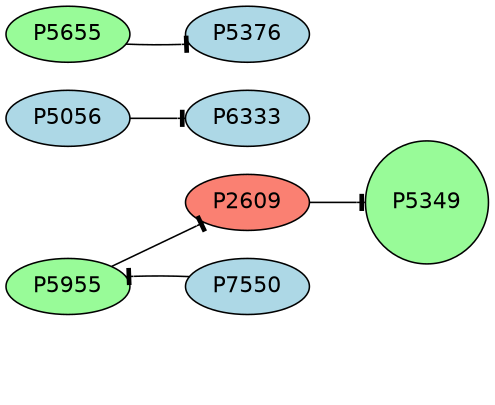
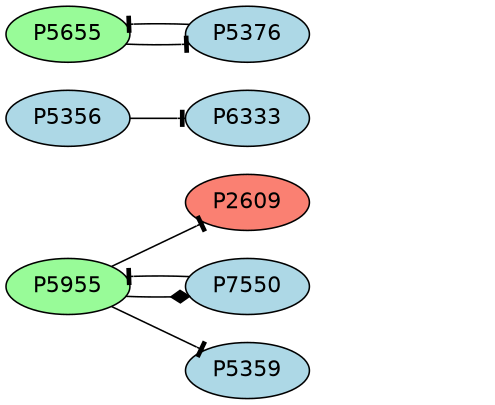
  digraph {
    fontname="DejaVu Sans"
    rankdir=LR
    node [fillcolor=lightblue fontname="DejaVu Sans" style=filled]
    edge [arrowhead=tee fontname="DejaVu Sans"]
-   P5349 [fillcolor=palegreen shape=circle]
    P2609 [fillcolor=salmon]
    P5955 [fillcolor=palegreen]
    P7550
-   P5356 [label=P5056]
+   P5359
+   P5356
    P6333
    P5655 [fillcolor=palegreen]
    P5376
-   P2609 -> P5349
    P5955 -> P2609
+   P5955 -> P7550 [arrowhead=diamond]
+   P5955 -> P5359
    P7550 -> P5955
    P5356 -> P6333
    P5655 -> P5376
+   P5376 -> P5655
  }
